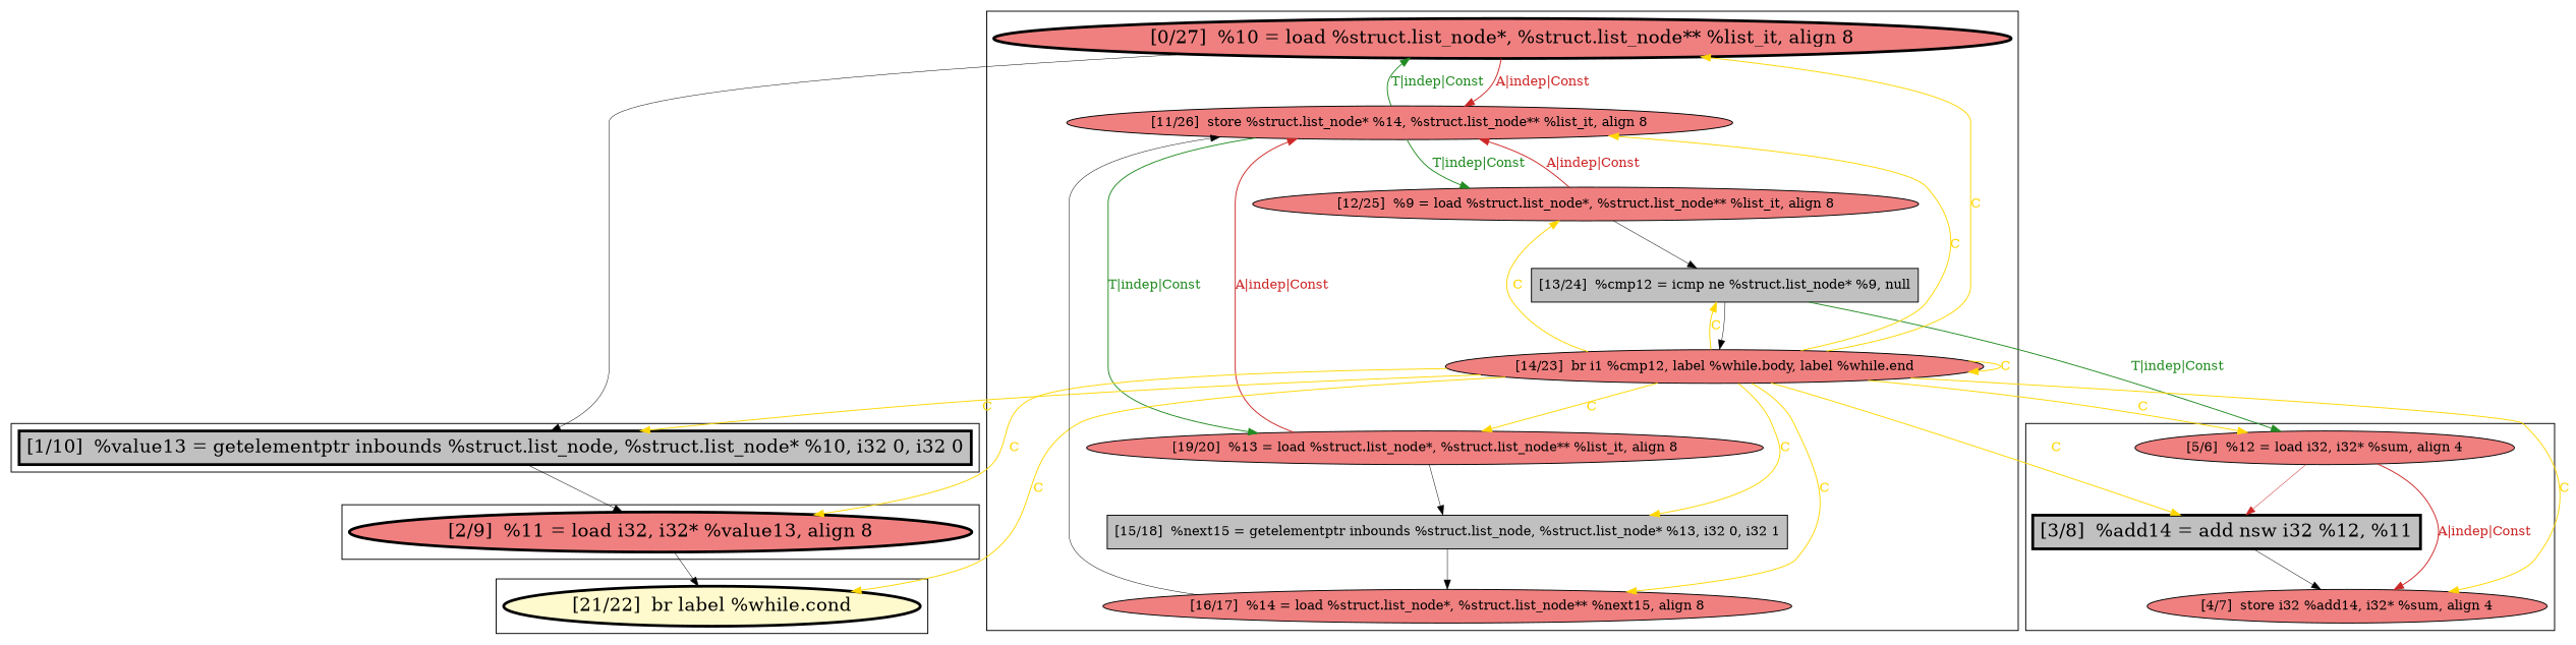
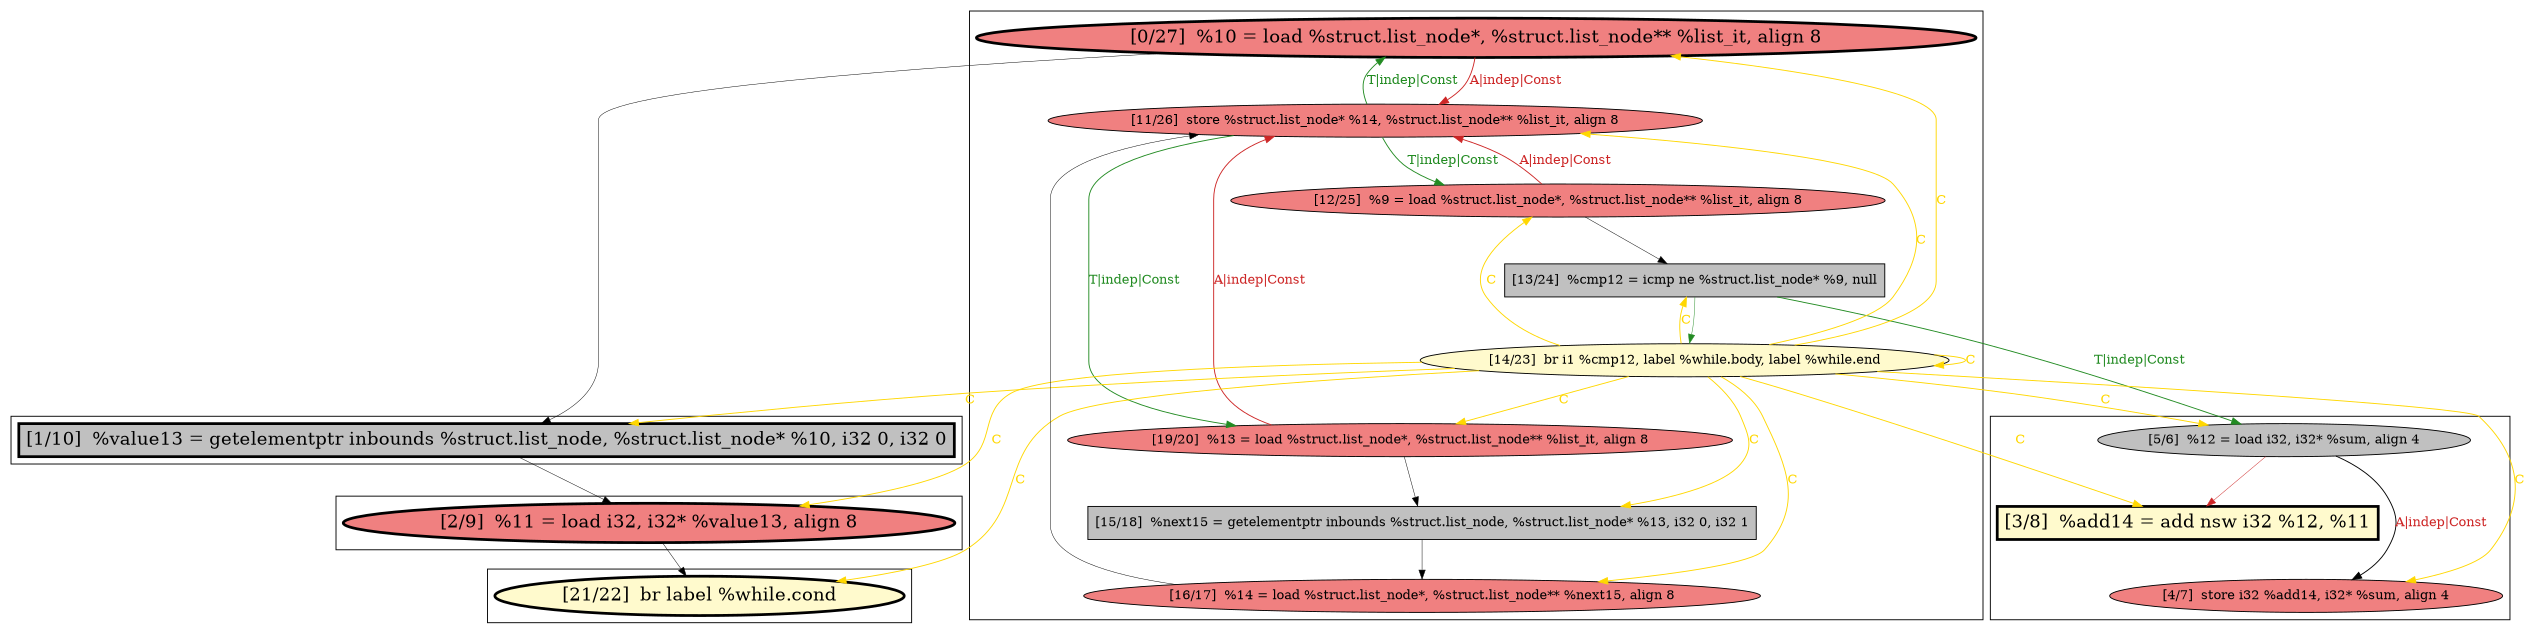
  digraph {
    node [fillcolor=lightcoral shape=ellipse style=filled]
    edge [color=gold fontcolor=gold penwidth=1.0 style=solid]
    n1 [fillcolor=lemonchiffon fontsize=20 label="[21/22]  br label %while.cond" penwidth=3.0]
    n2 [fontsize=20 label="[0/27]  %10 = load %struct.list_node*, %struct.list_node** %list_it, align 8" penwidth=3.0]
    n3 [label="[11/26]  store %struct.list_node* %14, %struct.list_node** %list_it, align 8"]
    n4 [label="[19/20]  %13 = load %struct.list_node*, %struct.list_node** %list_it, align 8"]
    n5 [label="[12/25]  %9 = load %struct.list_node*, %struct.list_node** %list_it, align 8"]
    n6 [fillcolor=grey label="[13/24]  %cmp12 = icmp ne %struct.list_node* %9, null" shape=rectangle]
-   n7 [label="[14/23]  br i1 %cmp12, label %while.body, label %while.end"]
+   n7 [fillcolor=lemonchiffon label="[14/23]  br i1 %cmp12, label %while.body, label %while.end"]
    n8 [fillcolor=grey label="[15/18]  %next15 = getelementptr inbounds %struct.list_node, %struct.list_node* %13, i32 0, i32 1" shape=rectangle]
    n9 [label="[16/17]  %14 = load %struct.list_node*, %struct.list_node** %next15, align 8"]
    n10 [fillcolor=grey fontsize=20 label="[1/10]  %value13 = getelementptr inbounds %struct.list_node, %struct.list_node* %10, i32 0, i32 0" penwidth=3.0 shape=rectangle]
-   n11 [label="[5/6]  %12 = load i32, i32* %sum, align 4"]
-   n12 [fillcolor=grey fontsize=20 label="[3/8]  %add14 = add nsw i32 %12, %11" penwidth=3.0 shape=rectangle]
+   n11 [fillcolor=grey label="[5/6]  %12 = load i32, i32* %sum, align 4"]
+   n12 [fillcolor=lemonchiffon fontsize=20 label="[3/8]  %add14 = add nsw i32 %12, %11" penwidth=3.0 shape=rectangle]
    n13 [label="[4/7]  store i32 %add14, i32* %sum, align 4"]
    n14 [fontsize=20 label="[2/9]  %11 = load i32, i32* %value13, align 8" penwidth=3.0]
    subgraph cluster_1 {
      n1
    }
    subgraph cluster_2 {
      n2
      n3
      n4
      n5
      n6
      n7
      n8
      n9
    }
    subgraph cluster_3 {
      n10
    }
    subgraph cluster_4 {
      n11
      n12
      n13
    }
    subgraph cluster_5 {
      n14
    }
    n2 -> n3 [color=firebrick3 fontcolor=firebrick3 label="A|indep|Const"]
    n2 -> n10 [color=black fontcolor=black penwidth=0.5]
    n3 -> n2 [color=forestgreen fontcolor=forestgreen label="T|indep|Const"]
    n3 -> n4 [color=forestgreen fontcolor=forestgreen label="T|indep|Const"]
    n3 -> n5 [color=forestgreen fontcolor=forestgreen label="T|indep|Const"]
    n4 -> n3 [color=firebrick3 fontcolor=firebrick3 label="A|indep|Const"]
    n4 -> n8 [color=black fontcolor=black penwidth=0.5]
    n5 -> n3 [color=firebrick3 fontcolor=firebrick3 label="A|indep|Const"]
    n5 -> n6 [color=black fontcolor=black penwidth=0.5]
-   n6 -> n7 [color=black fontcolor=black penwidth=0.5]
+   n6 -> n7 [color=forestgreen fontcolor=black penwidth=0.5]
    n6 -> n11 [color=forestgreen fontcolor=forestgreen label="T|indep|Const"]
    n7 -> n1 [label=C]
    n7 -> n2 [label=C]
    n7 -> n3 [label=C]
    n7 -> n4 [label=C]
    n7 -> n5 [label=C]
    n7 -> n6 [label=C]
    n7 -> n7 [label=C]
    n7 -> n8 [label=C]
    n7 -> n9 [label=C]
    n7 -> n10 [label=C]
    n7 -> n11 [label=C]
    n7 -> n12 [label=C]
    n7 -> n13 [label=C]
    n7 -> n14 [label=C]
    n8 -> n9 [color=black fontcolor=black penwidth=0.5]
    n9 -> n3 [color=black fontcolor=black penwidth=0.5]
    n10 -> n14 [color=black fontcolor=black penwidth=0.5]
    n11 -> n12 [color=firebrick3 fontcolor=black penwidth=0.5]
-   n11 -> n13 [color=firebrick3 fontcolor=firebrick3 label="A|indep|Const"]
-   n12 -> n13 [color=black fontcolor=black penwidth=0.5]
+   n11 -> n13 [color=black fontcolor=firebrick3 label="A|indep|Const"]
    n14 -> n1 [color=black fontcolor=black penwidth=0.5]
  }
